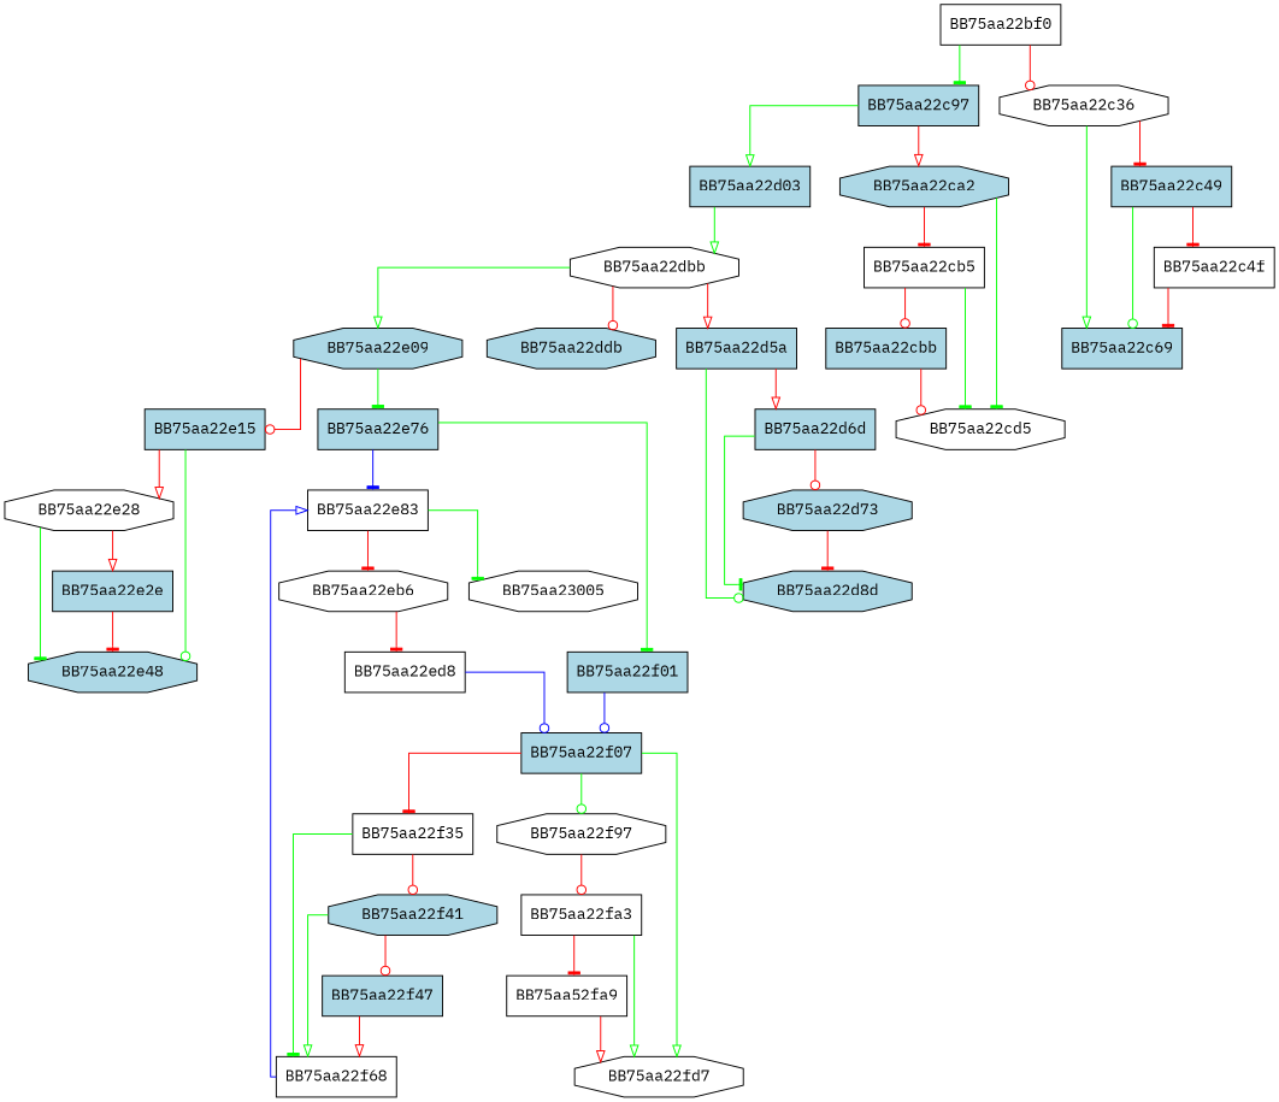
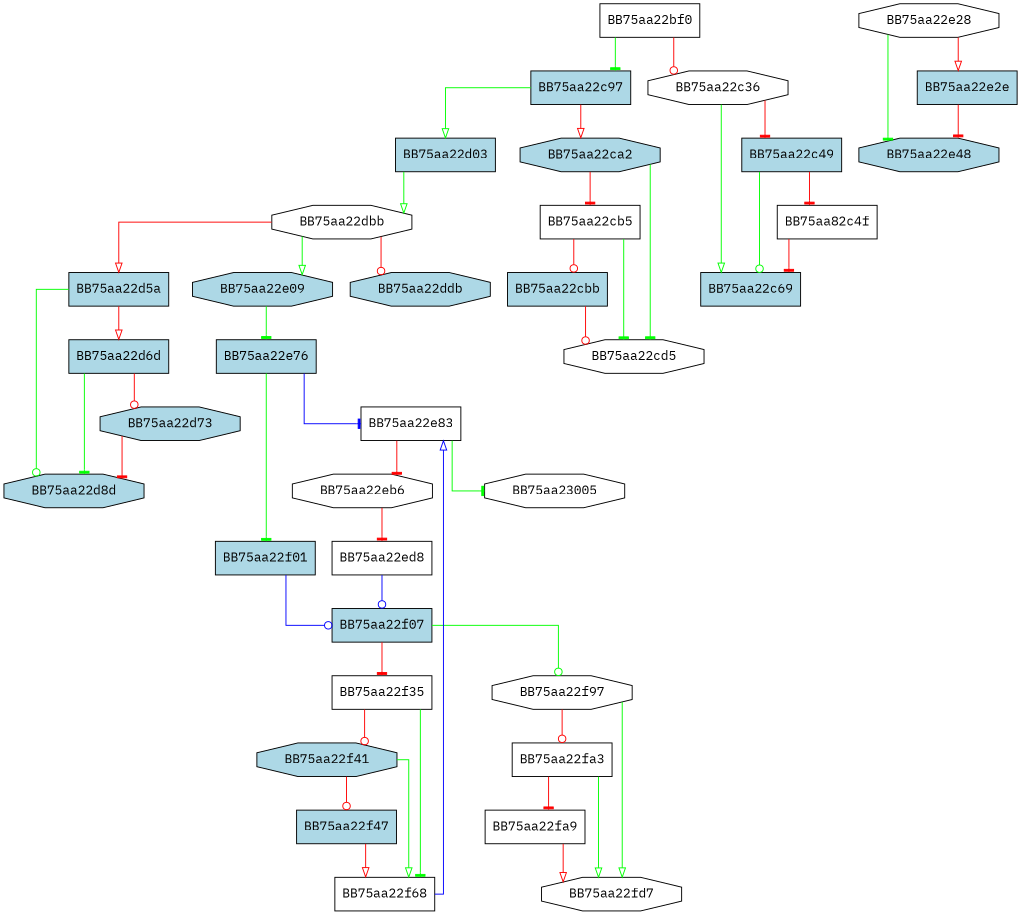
  digraph {
    fontname="IBM Plex Mono"
    splines=ortho
    node [fillcolor=lightblue fontname="IBM Plex Mono" shape=box style=filled]
    edge [arrowhead=tee color=red fontname="IBM Plex Mono"]
    BB75aa22bf0 [fillcolor=white]
    BB75aa22c97
    BB75aa22c36 [fillcolor=white shape=octagon]
    BB75aa22d03
    BB75aa22ca2 [shape=octagon]
    BB75aa22c69
    BB75aa22c49
    BB75aa22dbb [fillcolor=white shape=octagon]
    BB75aa22cd5 [fillcolor=white shape=octagon]
    BB75aa22cb5 [fillcolor=white]
-   BB75aa22c4f [fillcolor=white]
+   BB75aa22c4f [fillcolor=white label=BB75aa82c4f]
    BB75aa22d5a
    BB75aa22e09 [shape=octagon]
    BB75aa22ddb [shape=octagon]
    BB75aa22d8d [shape=octagon]
    BB75aa22d6d
    BB75aa22cbb
    BB75aa22e76
-   BB75aa22e15
    BB75aa22d73 [shape=octagon]
    BB75aa22e83 [fillcolor=white]
    BB75aa22f01
    BB75aa22e48 [shape=octagon]
    BB75aa22e28 [fillcolor=white shape=octagon]
    BB75aa23005 [fillcolor=white shape=octagon]
    BB75aa22eb6 [fillcolor=white shape=octagon]
    BB75aa22e2e
    BB75aa22ed8 [fillcolor=white]
    BB75aa22f07
    BB75aa22f97 [fillcolor=white shape=octagon]
    BB75aa22f35 [fillcolor=white]
    BB75aa22fd7 [fillcolor=white shape=octagon]
    BB75aa22fa3 [fillcolor=white]
    BB75aa22f68 [fillcolor=white]
    BB75aa22f41 [shape=octagon]
-   BB75aa22fa9 [fillcolor=white label=BB75aa52fa9]
+   BB75aa22fa9 [fillcolor=white]
    BB75aa22f47
    BB75aa22bf0 -> BB75aa22c97 [color=green]
    BB75aa22bf0 -> BB75aa22c36 [arrowhead=odot]
    BB75aa22c97 -> BB75aa22d03 [arrowhead=onormal color=green]
    BB75aa22c97 -> BB75aa22ca2 [arrowhead=onormal]
    BB75aa22c36 -> BB75aa22c69 [arrowhead=onormal color=green]
    BB75aa22c36 -> BB75aa22c49
    BB75aa22d03 -> BB75aa22dbb [arrowhead=onormal color=green]
    BB75aa22ca2 -> BB75aa22cd5 [color=green]
    BB75aa22ca2 -> BB75aa22cb5
    BB75aa22c49 -> BB75aa22c69 [arrowhead=odot color=green]
    BB75aa22c49 -> BB75aa22c4f
    BB75aa22dbb -> BB75aa22d5a [arrowhead=onormal]
    BB75aa22dbb -> BB75aa22e09 [arrowhead=onormal color=green]
    BB75aa22dbb -> BB75aa22ddb [arrowhead=odot]
    BB75aa22cb5 -> BB75aa22cd5 [color=green]
    BB75aa22cb5 -> BB75aa22cbb [arrowhead=odot]
    BB75aa22c4f -> BB75aa22c69
    BB75aa22d5a -> BB75aa22d8d [arrowhead=odot color=green]
    BB75aa22d5a -> BB75aa22d6d [arrowhead=onormal]
    BB75aa22e09 -> BB75aa22e76 [color=green]
-   BB75aa22e09 -> BB75aa22e15 [arrowhead=odot]
    BB75aa22d6d -> BB75aa22d8d [color=green]
    BB75aa22d6d -> BB75aa22d73 [arrowhead=odot]
    BB75aa22cbb -> BB75aa22cd5 [arrowhead=odot]
    BB75aa22e76 -> BB75aa22e83 [color=blue]
    BB75aa22e76 -> BB75aa22f01 [color=green]
-   BB75aa22e15 -> BB75aa22e48 [arrowhead=odot color=green]
-   BB75aa22e15 -> BB75aa22e28 [arrowhead=onormal]
    BB75aa22d73 -> BB75aa22d8d
    BB75aa22e83 -> BB75aa23005 [color=green]
    BB75aa22e83 -> BB75aa22eb6
    BB75aa22f01 -> BB75aa22f07 [arrowhead=odot color=blue]
    BB75aa22e28 -> BB75aa22e48 [color=green]
    BB75aa22e28 -> BB75aa22e2e [arrowhead=onormal]
    BB75aa22eb6 -> BB75aa22ed8
    BB75aa22e2e -> BB75aa22e48
    BB75aa22ed8 -> BB75aa22f07 [arrowhead=odot color=blue]
    BB75aa22f07 -> BB75aa22f97 [arrowhead=odot color=green]
    BB75aa22f07 -> BB75aa22f35
-   BB75aa22f07 -> BB75aa22fd7 [arrowhead=onormal color=green]
+   BB75aa22f97 -> BB75aa22fd7 [arrowhead=onormal color=green]
    BB75aa22f97 -> BB75aa22fa3 [arrowhead=odot]
    BB75aa22f35 -> BB75aa22f68 [color=green]
    BB75aa22f35 -> BB75aa22f41 [arrowhead=odot]
    BB75aa22fa3 -> BB75aa22fd7 [arrowhead=onormal color=green]
    BB75aa22fa3 -> BB75aa22fa9
    BB75aa22f68 -> BB75aa22e83 [arrowhead=onormal color=blue]
    BB75aa22f41 -> BB75aa22f68 [arrowhead=onormal color=green]
    BB75aa22f41 -> BB75aa22f47 [arrowhead=odot]
    BB75aa22fa9 -> BB75aa22fd7 [arrowhead=onormal]
    BB75aa22f47 -> BB75aa22f68 [arrowhead=onormal]
  }
